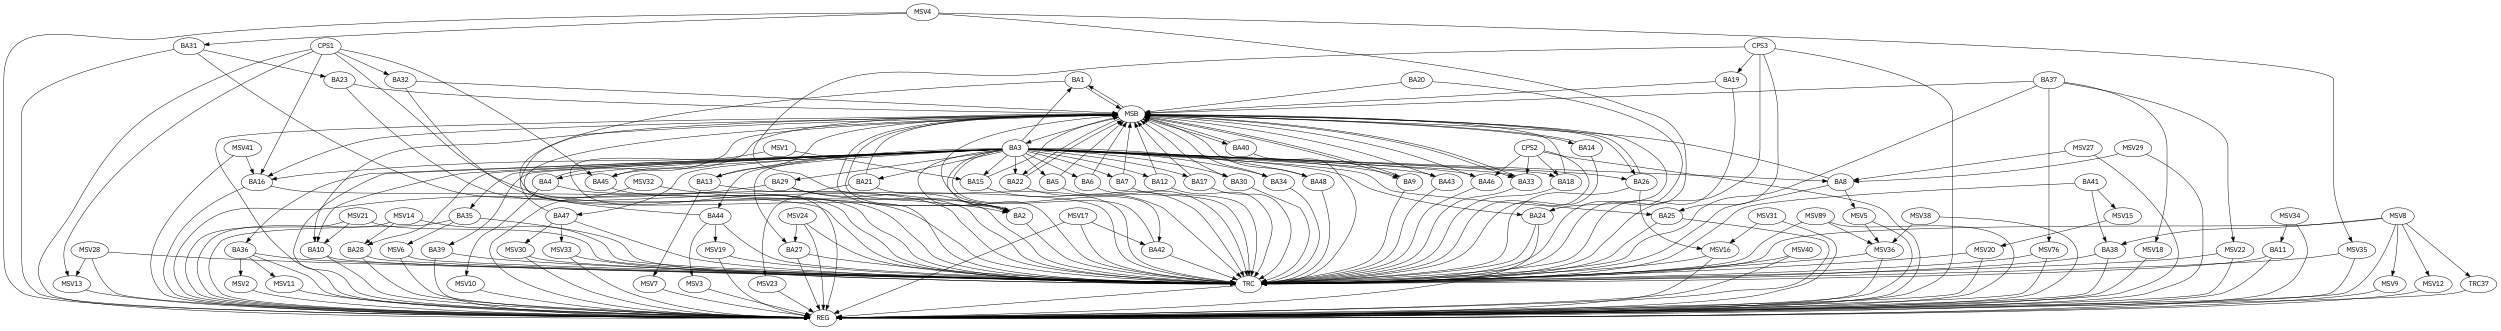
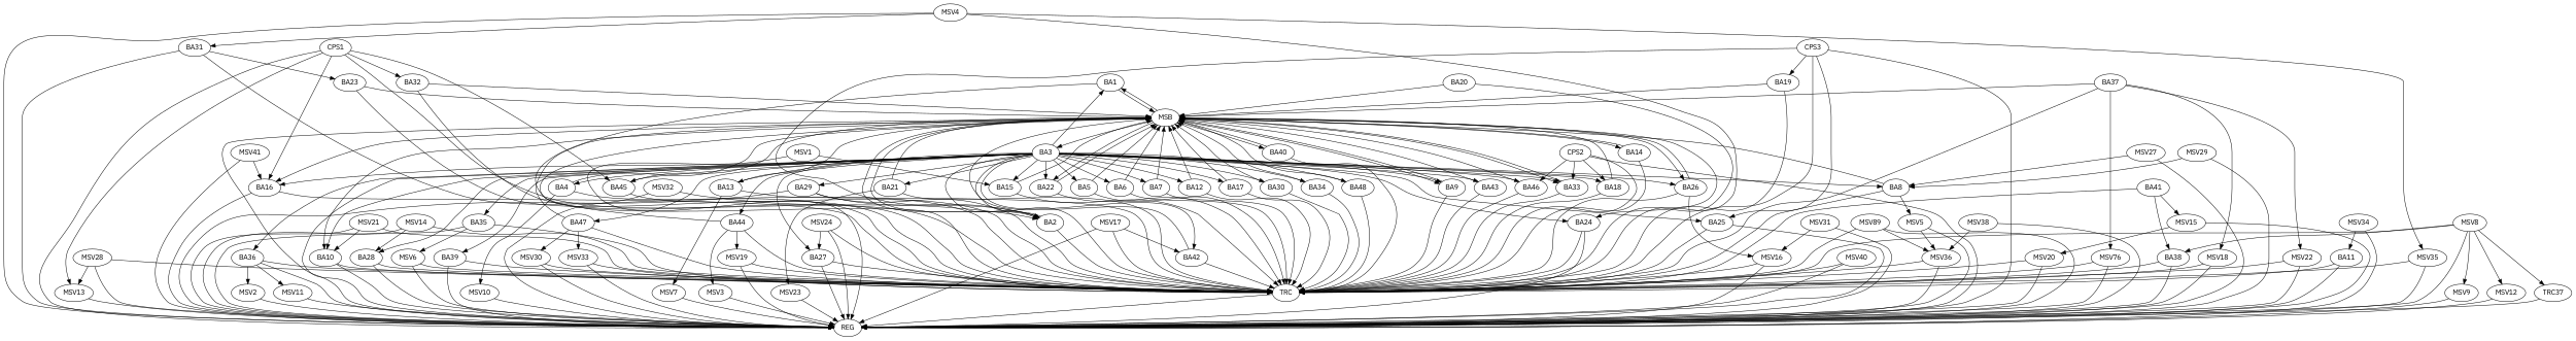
  strict digraph {
    fontname="IBM Plex Sans"
    node [fontname="IBM Plex Sans"]
    edge [fontname="IBM Plex Sans"]
    n1 [label=BA1]
    n2 [label=MSB]
    n3 [label=TRC]
    n4 [label=BA2]
    n5 [label=BA3]
    n6 [label=BA9]
    n7 [label=BA10]
    n8 [label=BA16]
    n9 [label=BA22]
    n10 [label=BA24]
    n11 [label=BA26]
    n12 [label=BA33]
    n13 [label=REG]
    n14 [label=BA14]
    n15 [label=BA40]
    n16 [label=BA4]
    n17 [label=BA5]
    n18 [label=BA6]
    n19 [label=BA7]
    n20 [label=BA8]
    n21 [label=BA12]
    n22 [label=BA13]
    n23 [label=BA15]
    n24 [label=BA17]
    n25 [label=BA18]
    n26 [label=BA21]
    n27 [label=BA25]
    n28 [label=BA27]
    n29 [label=BA28]
    n30 [label=BA29]
    n31 [label=BA30]
    n32 [label=BA34]
    n33 [label=BA35]
    n34 [label=BA36]
    n35 [label=BA39]
    n36 [label=BA42]
    n37 [label=BA43]
    n38 [label=BA44]
    n39 [label=BA45]
    n40 [label=BA46]
    n41 [label=BA47]
    n42 [label=BA48]
    n43 [label=MSV10]
    n44 [label=MSV5]
    n45 [label=MSV7]
    n46 [label=MSV23]
    n47 [label=MSV16]
    n48 [label=MSV6]
    n49 [label=MSV2]
    n50 [label=MSV11]
    n51 [label=MSV3]
    n52 [label=MSV19]
    n53 [label=MSV30]
    n54 [label=MSV33]
    n55 [label=MSV36]
    n56 [label=BA11]
    n57 [label=BA19]
    n58 [label=BA20]
    n59 [label=BA23]
    n60 [label=BA31]
    n61 [label=BA32]
    n62 [label=BA37]
    n63 [label=MSV18]
    n64 [label=MSV22]
    n65 [label=MSV76]
    n66 [label=BA38]
    n67 [label=BA41]
    n68 [label=MSV15]
    n69 [label=MSV20]
    n70 [label=CPS1]
    n71 [label=MSV13]
    n72 [label=CPS2]
    n73 [label=CPS3]
    n74 [label=MSV1]
    n75 [label=MSV4]
    n76 [label=MSV35]
    n77 [label=MSV8]
    n78 [label=MSV9]
    n79 [label=MSV12]
    n80 [label=TRC37]
    n81 [label=MSV14]
    n82 [label=MSV17]
    n83 [label=MSV21]
    n84 [label=MSV24]
    n85 [label=MSV27]
    n86 [label=MSV28]
    n87 [label=MSV29]
    n88 [label=MSV31]
    n89 [label=MSV32]
    n90 [label=MSV34]
    n91 [label=MSV38]
    n92 [label=MSV89]
    n93 [label=MSV40]
    n94 [label=MSV41]
    n1 -> n2
    n1 -> n3
    n2 -> n1
    n2 -> n4
    n2 -> n5
    n2 -> n6
    n2 -> n7
    n2 -> n8
    n2 -> n9
    n2 -> n10
    n2 -> n11
    n2 -> n12
    n2 -> n13
    n2 -> n14
    n2 -> n15
    n3 -> n13
    n4 -> n2
    n4 -> n3
    n5 -> n1
    n5 -> n3
    n5 -> n4
    n5 -> n6
    n5 -> n7
    n5 -> n8
    n5 -> n9
    n5 -> n10
    n5 -> n11
    n5 -> n12
    n5 -> n13
    n5 -> n16
    n5 -> n17
    n5 -> n18
    n5 -> n19
    n5 -> n20
    n5 -> n21
    n5 -> n22
    n5 -> n23
    n5 -> n24
    n5 -> n25
    n5 -> n26
    n5 -> n27
    n5 -> n28
    n5 -> n29
    n5 -> n30
    n5 -> n31
    n5 -> n32
    n5 -> n33
    n5 -> n34
    n5 -> n35
    n5 -> n36
    n5 -> n37
    n5 -> n38
    n5 -> n39
    n5 -> n40
    n5 -> n41
    n5 -> n42
    n6 -> n2
    n6 -> n3
    n7 -> n3
    n7 -> n13
    n8 -> n3
    n8 -> n13
    n9 -> n2
    n9 -> n3
    n10 -> n3
    n10 -> n13
    n11 -> n2
    n11 -> n3
    n11 -> n47
    n12 -> n2
    n12 -> n3
    n14 -> n2
    n14 -> n3
    n15 -> n2
    n15 -> n3
    n16 -> n2
    n16 -> n3
    n16 -> n43
    n17 -> n2
    n17 -> n3
    n18 -> n2
    n18 -> n3
    n19 -> n2
    n19 -> n3
    n20 -> n2
    n20 -> n3
    n20 -> n44
    n21 -> n2
    n21 -> n3
    n22 -> n2
    n22 -> n3
    n22 -> n45
    n23 -> n2
    n23 -> n3
    n24 -> n2
    n24 -> n3
    n25 -> n2
    n25 -> n3
    n26 -> n2
    n26 -> n3
    n26 -> n46
    n27 -> n3
    n27 -> n13
    n28 -> n3
    n28 -> n13
    n29 -> n3
    n29 -> n13
    n30 -> n3
    n30 -> n4
    n30 -> n13
    n31 -> n2
    n31 -> n3
    n32 -> n2
    n32 -> n3
    n33 -> n3
    n33 -> n13
    n33 -> n48
    n34 -> n3
    n34 -> n13
    n34 -> n49
    n34 -> n50
    n35 -> n3
    n35 -> n13
    n36 -> n2
    n36 -> n3
    n37 -> n2
    n37 -> n3
    n38 -> n2
    n38 -> n3
    n38 -> n51
    n38 -> n52
    n39 -> n2
    n39 -> n3
    n40 -> n2
    n40 -> n3
    n41 -> n2
    n41 -> n3
    n41 -> n53
    n41 -> n54
    n42 -> n2
    n42 -> n3
    n43 -> n13
    n44 -> n13
    n44 -> n55
    n45 -> n13
    n46 -> n13
    n47 -> n3
    n47 -> n13
    n48 -> n3
    n48 -> n13
    n49 -> n13
    n50 -> n13
    n51 -> n13
    n52 -> n3
    n52 -> n13
    n53 -> n3
    n53 -> n13
    n54 -> n3
    n54 -> n13
    n55 -> n3
    n55 -> n13
    n56 -> n3
    n56 -> n13
    n57 -> n2
    n57 -> n3
    n58 -> n2
    n58 -> n3
    n59 -> n2
    n59 -> n3
    n60 -> n3
    n60 -> n13
    n60 -> n59
    n61 -> n2
    n61 -> n3
    n62 -> n2
    n62 -> n3
    n62 -> n63
    n62 -> n64
    n62 -> n65
+   n63 -> n3
    n63 -> n13
    n64 -> n3
    n64 -> n13
    n65 -> n3
    n65 -> n13
    n66 -> n3
    n66 -> n13
    n67 -> n3
    n67 -> n66
    n67 -> n68
+   n68 -> n13
    n68 -> n69
    n69 -> n3
    n69 -> n13
    n70 -> n3
    n70 -> n8
    n70 -> n13
    n70 -> n39
    n70 -> n61
    n70 -> n71
    n71 -> n13
    n72 -> n3
    n72 -> n12
    n72 -> n13
    n72 -> n25
    n72 -> n40
    n73 -> n3
    n73 -> n4
    n73 -> n13
    n73 -> n27
    n73 -> n57
    n74 -> n13
    n74 -> n23
    n75 -> n3
    n75 -> n13
    n75 -> n60
    n75 -> n76
    n76 -> n3
    n76 -> n13
    n77 -> n3
    n77 -> n13
    n77 -> n66
    n77 -> n78
    n77 -> n79
    n77 -> n80
    n78 -> n13
    n79 -> n13
    n80 -> n13
    n81 -> n3
    n81 -> n13
    n81 -> n29
    n82 -> n3
    n82 -> n13
    n82 -> n36
    n83 -> n3
    n83 -> n7
    n83 -> n13
    n84 -> n3
    n84 -> n13
    n84 -> n28
    n85 -> n13
    n85 -> n20
    n86 -> n3
    n86 -> n13
    n86 -> n71
    n87 -> n13
    n87 -> n20
    n88 -> n13
    n88 -> n47
    n89 -> n4
    n89 -> n13
    n90 -> n13
    n90 -> n56
    n91 -> n13
    n91 -> n55
    n92 -> n3
    n92 -> n13
    n92 -> n55
    n93 -> n3
    n93 -> n13
    n94 -> n8
    n94 -> n13
  }
